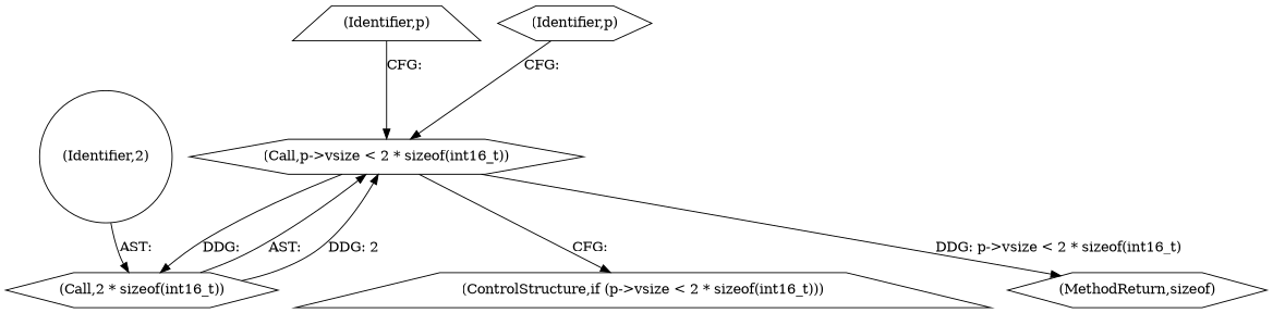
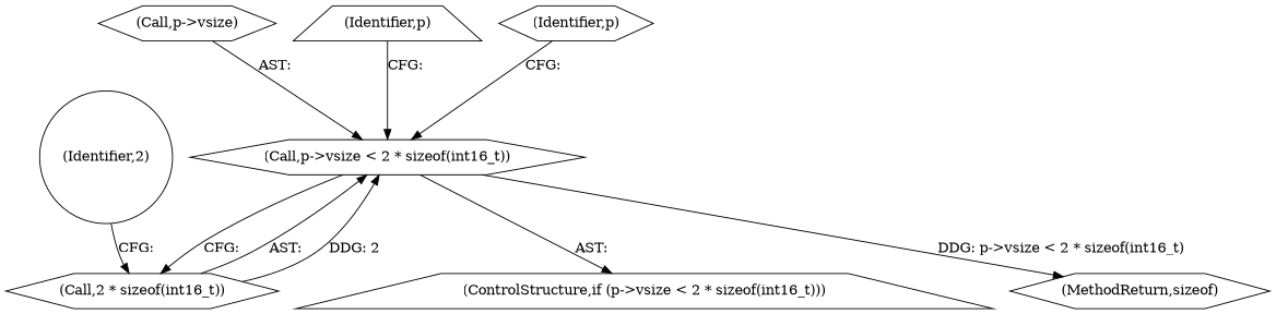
  digraph {
    node [shape=hexagon]
    n1 [label="(Call,p->vsize < 2 * sizeof(int16_t))"]
    n2 [label="(Call,2 * sizeof(int16_t))"]
    n3 [label="(ControlStructure,if (p->vsize < 2 * sizeof(int16_t)))" shape=trapezium]
    n4 [label="(MethodReturn,sizeof)"]
+   n5 [label="(Call,p->vsize)"]
    n6 [label="(Identifier,p)" shape=trapezium]
    n7 [label="(Identifier,2)" shape=circle]
    n8 [label="(Identifier,p)"]
-   n1 -> n2 [label="DDG: "]
-   n1 -> n3 [label="CFG: "]
+   n1 -> n2 [label="CFG: "]
+   n1 -> n3 [label="AST: "]
    n1 -> n4 [label="DDG: p->vsize < 2 * sizeof(int16_t)"]
    n2 -> n1 [label="AST: "]
    n2 -> n1 [label="DDG: 2"]
+   n5 -> n1 [label="AST: "]
    n6 -> n1 [label="CFG: "]
-   n7 -> n2 [label="AST: "]
+   n7 -> n2 [label="CFG: "]
    n8 -> n1 [label="CFG: "]
  }
